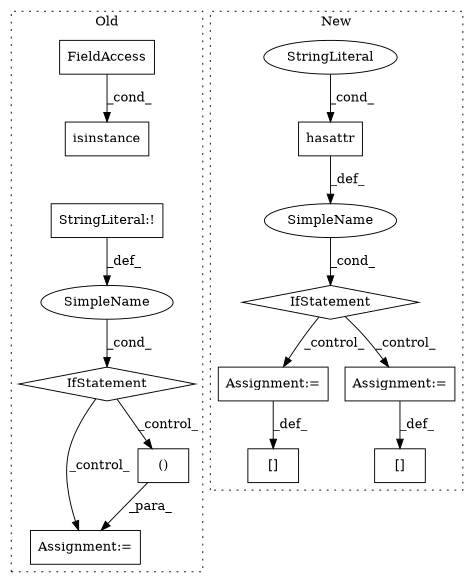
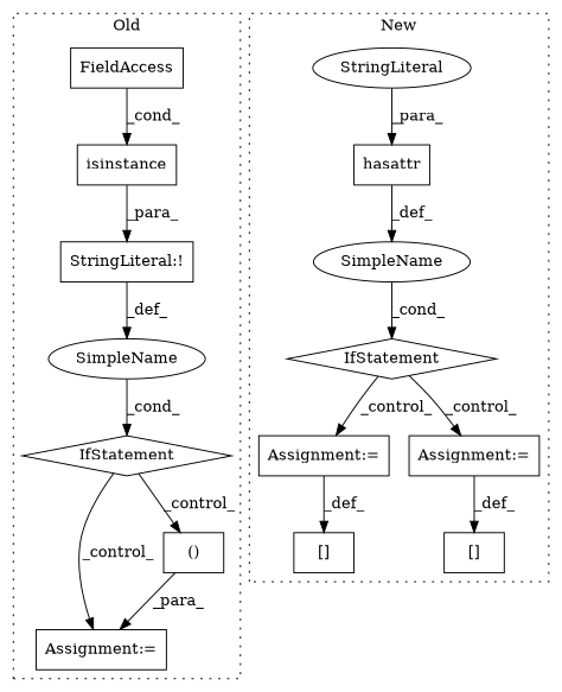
  digraph {
    node [a=7 l="11,1" shape=box]
    n1 [a=32 label=isinstance s="845,876"]
    n2 [a=22 l=5 label=FieldAccess s=871]
    n3 [a=25 l="4,2" label=IfStatement s="840,912" shape=diamond]
    n4 [l=8 label="Assignment:=" s=936]
    n5 [a=42 label=SimpleName shape=ellipse l=""]
    n6 [a=106 l=38 label="()" s=944]
    n7 [a=38 l=1 label="StringLiteral:!" s=844]
    n8 [a=32 l="8,1" label=hasattr s="1593,1611"]
    n9 [a=45 l=6 label=StringLiteral s=1605 shape=ellipse]
    n10 [a=25 l="4,2" label=IfStatement s="1589,1612" shape=diamond]
    n11 [l=1 label="Assignment:=" s=1640]
    n12 [a=42 label=SimpleName shape=ellipse l=""]
    n13 [a=2 label="[]" s="1624,1639"]
    n14 [l=1 label="Assignment:=" s=1702]
    n15 [a=2 label="[]" s="1686,1701"]
    subgraph cluster_1 {
      label=Old
      style=dotted
      n1
      n2
      n3
      n4
      n5
      n6
      n7
    }
    subgraph cluster_2 {
      label=New
      style=dotted
      n8
      n9
      n10
      n11
      n12
      n13
      n14
      n15
    }
+   n1 -> n7 [label=_para_]
    n2 -> n1 [label=_cond_]
    n3 -> n4 [label=_control_]
    n3 -> n6 [label=_control_]
    n5 -> n3 [label=_cond_]
    n6 -> n4 [label=_para_]
    n7 -> n5 [label=_def_]
    n8 -> n12 [label=_def_]
-   n9 -> n8 [label=_cond_]
+   n9 -> n8 [label=_para_]
    n10 -> n11 [label=_control_]
    n10 -> n14 [label=_control_]
    n11 -> n13 [label=_def_]
    n12 -> n10 [label=_cond_]
    n14 -> n15 [label=_def_]
  }
